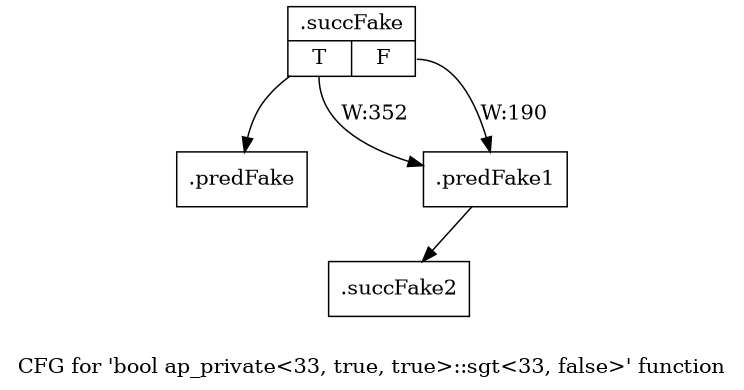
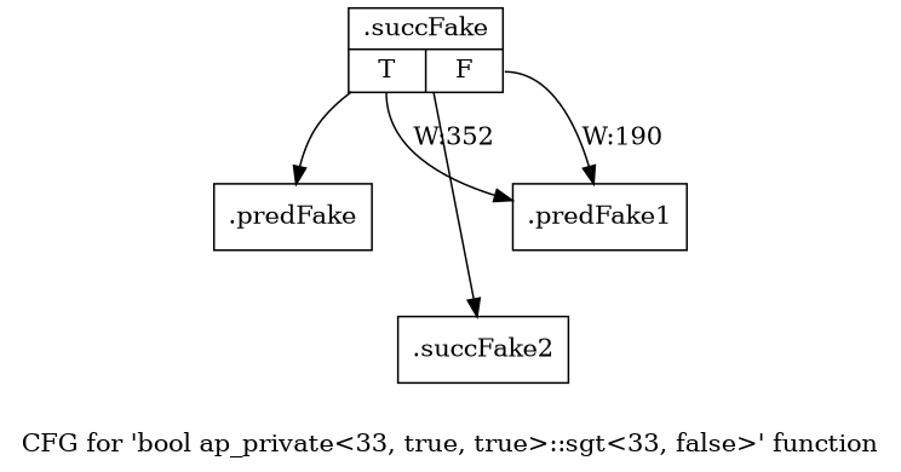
  digraph {
    label="CFG for 'bool ap_private\<33, true, true\>::sgt\<33, false\>' function"
    node [shape=record filename="/mnt/xilinx/Vitis_HLS/2021.2/include/etc/ap_private.h" linenumber=2365]
    edge [execusionnum=540 filename="/mnt/xilinx/Vitis_HLS/2021.2/include/etc/ap_private.h"]
    n1 [label="{.predFake}" filename="" linenumber=""]
    n2 [label="{.succFake|{<s0>T|<s1>F}}"]
    n3 [label="{.predFake1}"]
    n4 [label="{.succFake2}"]
    n2 -> n1
    n2 -> n3 [label="W:352" tailport=s0 execusionnum="" filename=""]
    n2 -> n3 [execusionnum=189 label="W:190" tailport=s1]
-   n3 -> n4
+   n2 -> n4
  }
